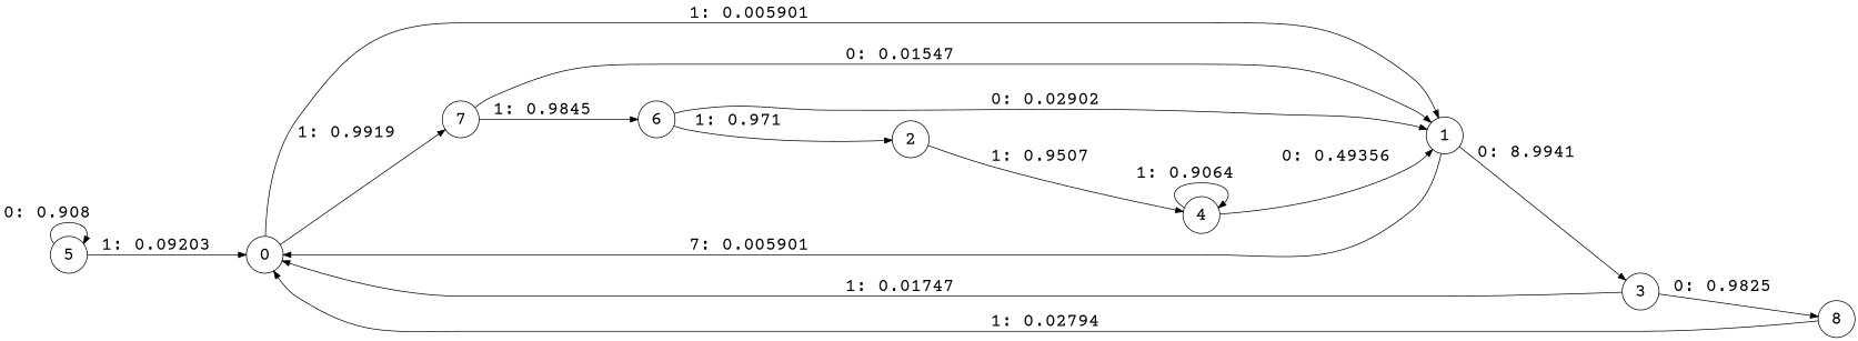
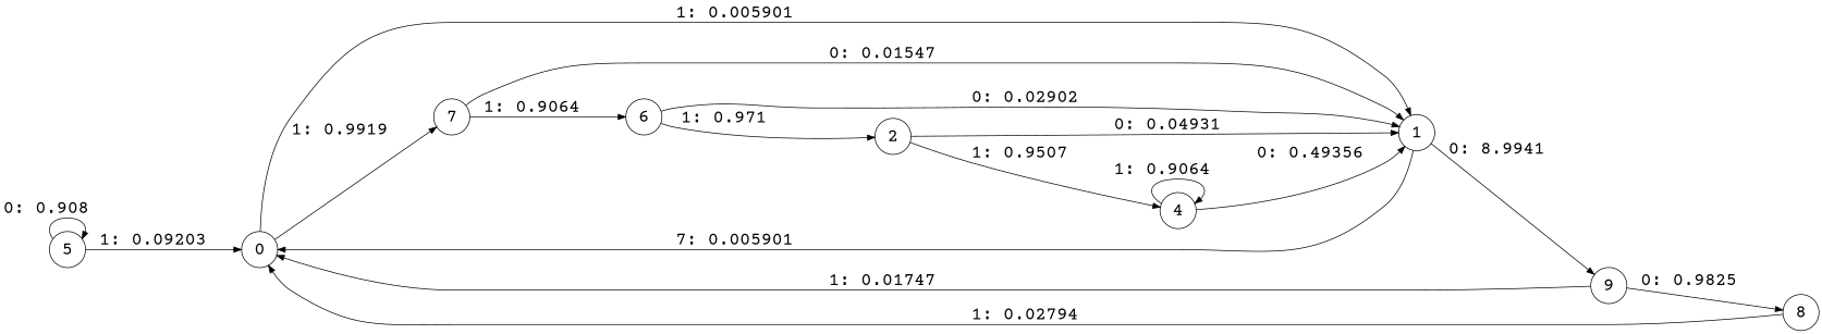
  digraph {
    fontname="Courier Prime"
    rankdir=LR
    node [fontname="Courier Prime" fontsize=24 shape=circle]
    edge [fontname="Courier Prime" fontsize=24]
    0
    1
    7
-   9 [label=3]
+   9
    6
    8
    2
    4
    5
    0 -> 1 [label="1: 0.005901  "]
    0 -> 7 [label="1: 0.9919   "]
    1 -> 0 [label="7: 0.005901  "]
    1 -> 9 [label="0: 8.9941   "]
    7 -> 1 [label="0: 0.01547  "]
-   7 -> 6 [label="1: 0.9845   "]
+   7 -> 6 [label="1: 0.9064   "]
    9 -> 0 [label="1: 0.01747  "]
    9 -> 8 [label="0: 0.9825   "]
    6 -> 1 [label="0: 0.02902  "]
    6 -> 2 [label="1: 0.971    "]
    8 -> 0 [label="1: 0.02794  "]
+   2 -> 1 [label="0: 0.04931  "]
    2 -> 4 [label="1: 0.9507   "]
    4 -> 1 [label="0: 0.49356  "]
    4 -> 4 [label="1: 0.9064   "]
    5 -> 0 [label="1: 0.09203  "]
    5 -> 5 [label="0: 0.908    "]
  }
